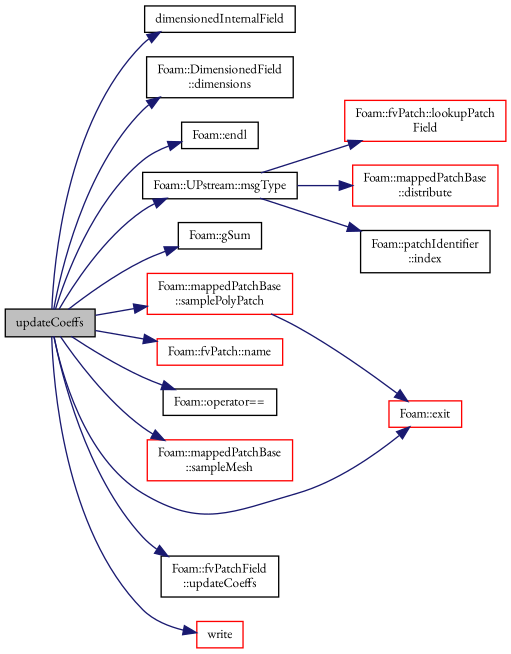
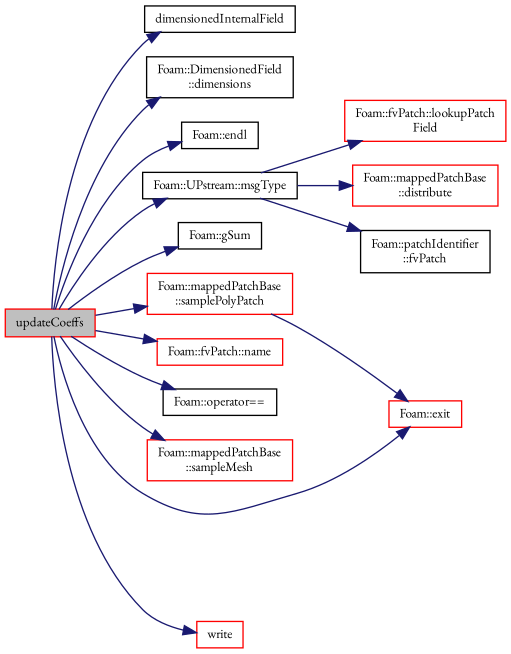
  digraph {
    fontname="EB Garamond"
    rankdir=LR
    node [color=black fontname="EB Garamond" fontsize=10 shape=record]
    edge [color=midnightblue fontname="EB Garamond" fontsize=10 labelfontname=FreeSans labelfontsize=10 style=solid]
-   n1 [fillcolor=grey75 fontcolor=black height=0.2 label=updateCoeffs style=filled width=0.4]
+   n1 [color=red fillcolor=grey75 fontcolor=black height=0.2 label=updateCoeffs style=filled width=0.4]
    n2 [height=0.2 label=dimensionedInternalField width=0.4]
    n3 [height=0.2 label="Foam::DimensionedField\l::dimensions" width=0.4]
    n4 [height=0.2 label="Foam::endl" width=0.4]
    n5 [color=red height=0.2 label="Foam::exit" width=0.4]
    n6 [height=0.2 label="Foam::gSum" width=0.4]
    n7 [height=0.2 label="Foam::UPstream::msgType" width=0.4]
    n8 [color=red height=0.2 label="Foam::fvPatch::name" width=0.4]
    n9 [height=0.2 label="Foam::operator==" width=0.4]
    n10 [color=red height=0.2 label="Foam::mappedPatchBase\l::sampleMesh" width=0.4]
    n11 [color=red height=0.2 label="Foam::mappedPatchBase\l::samplePolyPatch" width=0.4]
-   n12 [height=0.2 label="Foam::fvPatchField\l::updateCoeffs" width=0.4]
    n13 [color=red height=0.2 label=write width=0.4]
    n14 [color=red height=0.2 label="Foam::mappedPatchBase\l::distribute" width=0.4]
-   n15 [height=0.2 label="Foam::patchIdentifier\l::index" width=0.4]
+   n15 [height=0.2 label="Foam::patchIdentifier\l::fvPatch" width=0.4]
    n16 [color=red height=0.2 label="Foam::fvPatch::lookupPatch\lField" width=0.4]
    n1 -> n2
    n1 -> n3
    n1 -> n4
    n1 -> n5
    n1 -> n6
    n1 -> n7
    n1 -> n8
    n1 -> n9
    n1 -> n10
    n1 -> n11
-   n1 -> n12
    n1 -> n13
    n7 -> n14
    n7 -> n15
    n7 -> n16
    n11 -> n5
  }
